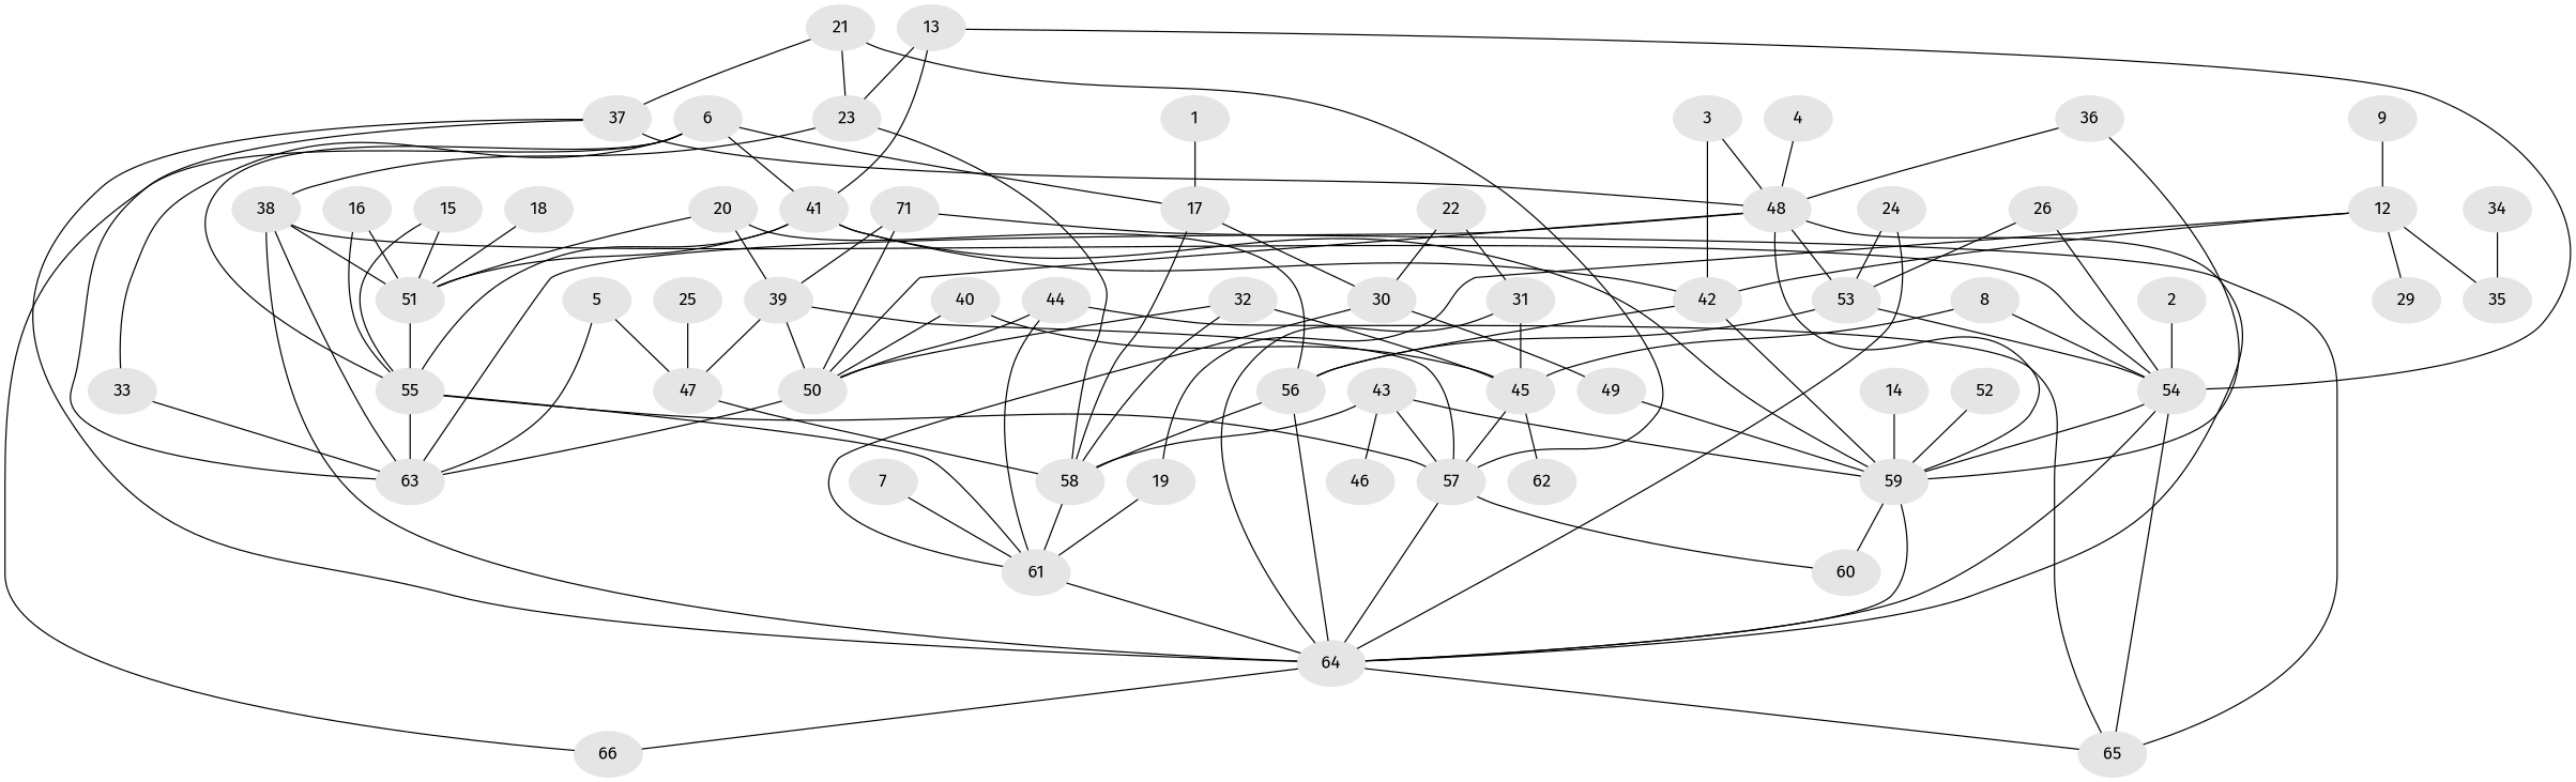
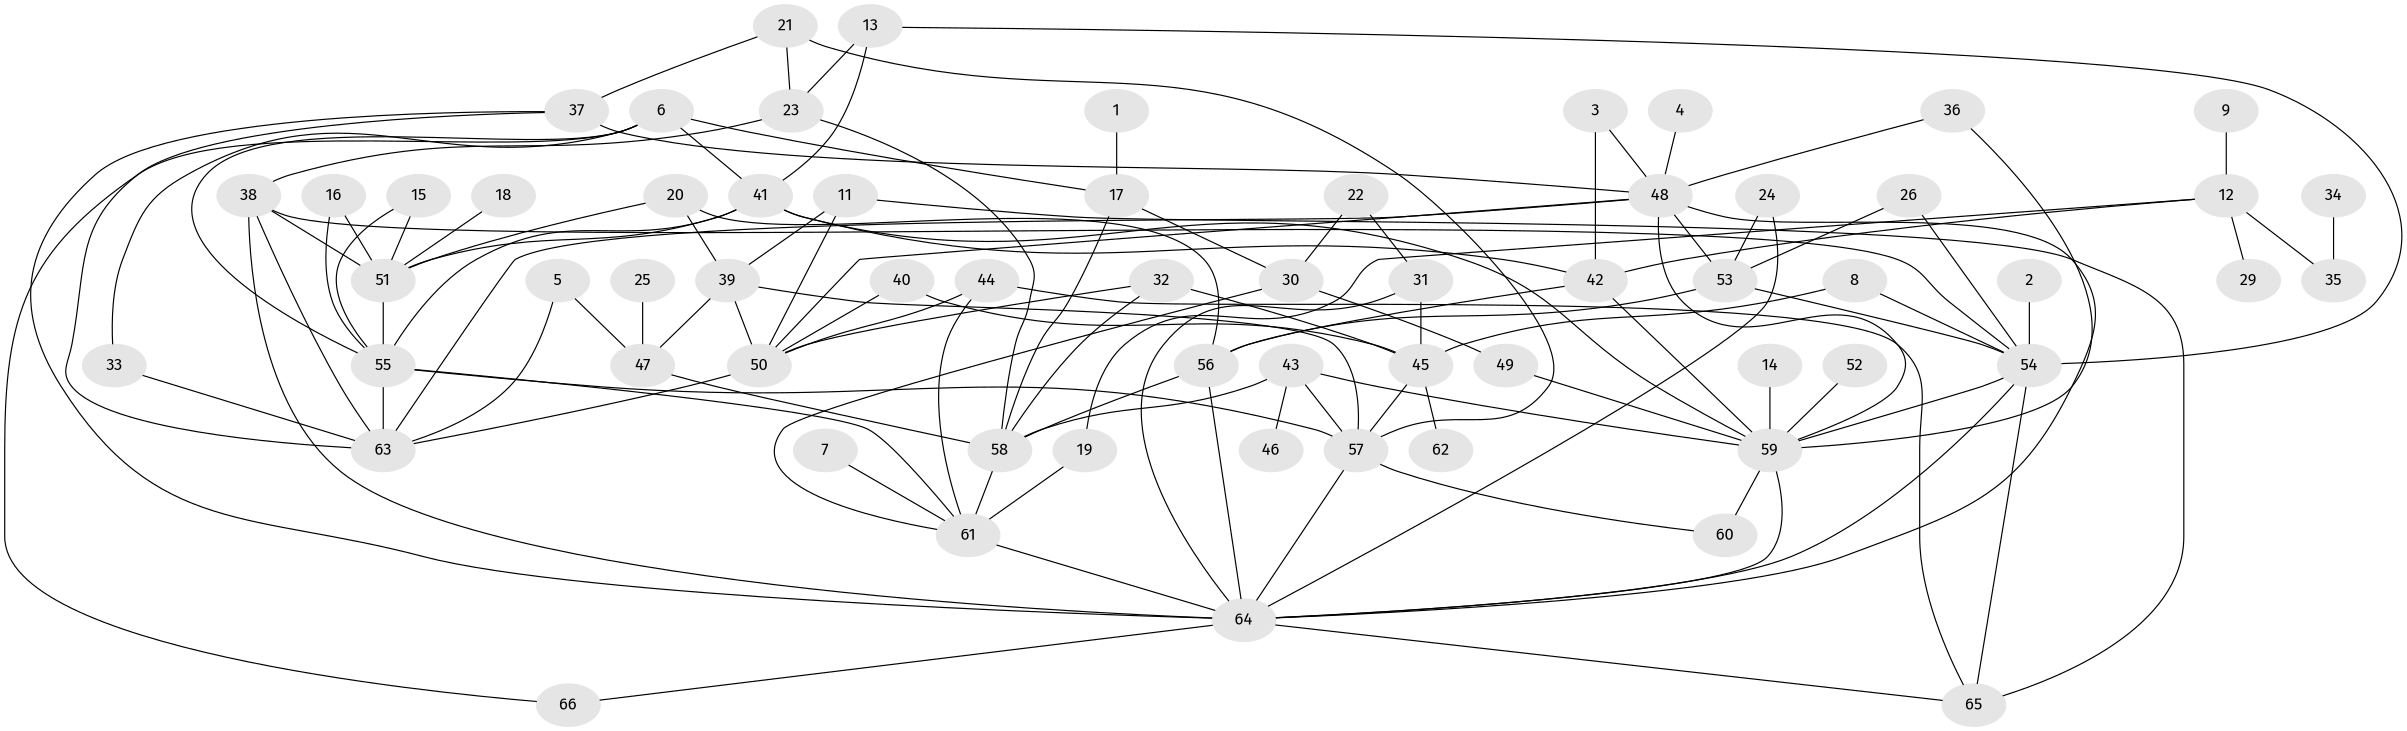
  graph {
    fontname="Fira Sans"
    node [color=gray90 fontname="Fira Sans" style=filled]
    edge [fontname="Fira Sans" weight=1.0]
    1
    17
    30
    58
    2
    54
    64
    65
    59
    3
    42
    48
    56
    63
    50
    53
    4
    5
    47
    6
    33
    41
    55
    66
    51
    61
    57
    7
    8
    45
    62
    9
    12
    19
    29
    35
-   11 [label=71]
+   11
    39
    13
    23
    38
    14
    60
    15
    16
    49
    18
    20
    21
    37
    22
    31
    24
    25
    26
    32
    34
    36
    40
    43
    46
    44
    52
    1 -- 17
    17 -- 30
    17 -- 58
    30 -- 61
    30 -- 49
    58 -- 61 [weight=2.0]
    2 -- 54
    54 -- 64
    54 -- 65
    54 -- 59
    64 -- 65
    64 -- 66
    59 -- 64
    59 -- 60
    3 -- 42
    3 -- 48
    42 -- 59
    42 -- 56
    48 -- 64
    48 -- 59
    48 -- 63
    48 -- 50
    48 -- 53
    56 -- 58
    56 -- 64
    50 -- 63
    53 -- 54
    53 -- 56
    4 -- 48
    5 -- 63
    5 -- 47
    47 -- 58
    6 -- 17
    6 -- 33
    6 -- 41
    6 -- 55
    6 -- 66
    33 -- 63
    41 -- 59
    41 -- 42
    41 -- 55
    41 -- 51
    55 -- 63
    55 -- 61
    55 -- 57
    51 -- 55
    61 -- 64
    57 -- 64
    57 -- 60
    7 -- 61
    8 -- 54
    8 -- 45
    45 -- 57
    45 -- 62
    9 -- 12
    12 -- 42
    12 -- 19
    12 -- 29
    12 -- 35
    19 -- 61
    11 -- 65
    11 -- 50
    11 -- 39
    39 -- 50
    39 -- 47
    39 -- 57
    13 -- 54
    13 -- 41
    13 -- 23
    23 -- 58
    23 -- 38
    38 -- 54 [weight=2.0]
    38 -- 64
    38 -- 63
    38 -- 51
    14 -- 59
    15 -- 55
    15 -- 51
    16 -- 55
    16 -- 51
    49 -- 59
    18 -- 51
    20 -- 56
    20 -- 51
    20 -- 39
    21 -- 57
    21 -- 23
    21 -- 37
    37 -- 64
    37 -- 48 [weight=2.0]
    37 -- 63
    22 -- 30
    22 -- 31
    31 -- 64
    31 -- 45
    24 -- 64
    24 -- 53
    25 -- 47
    26 -- 54
    26 -- 53
    32 -- 58
    32 -- 50
    32 -- 45
    34 -- 35
    36 -- 59
    36 -- 48
    40 -- 50
    40 -- 45
    43 -- 58
    43 -- 59
    43 -- 57
    43 -- 46
    44 -- 65
    44 -- 50
    44 -- 61
    52 -- 59
  }
